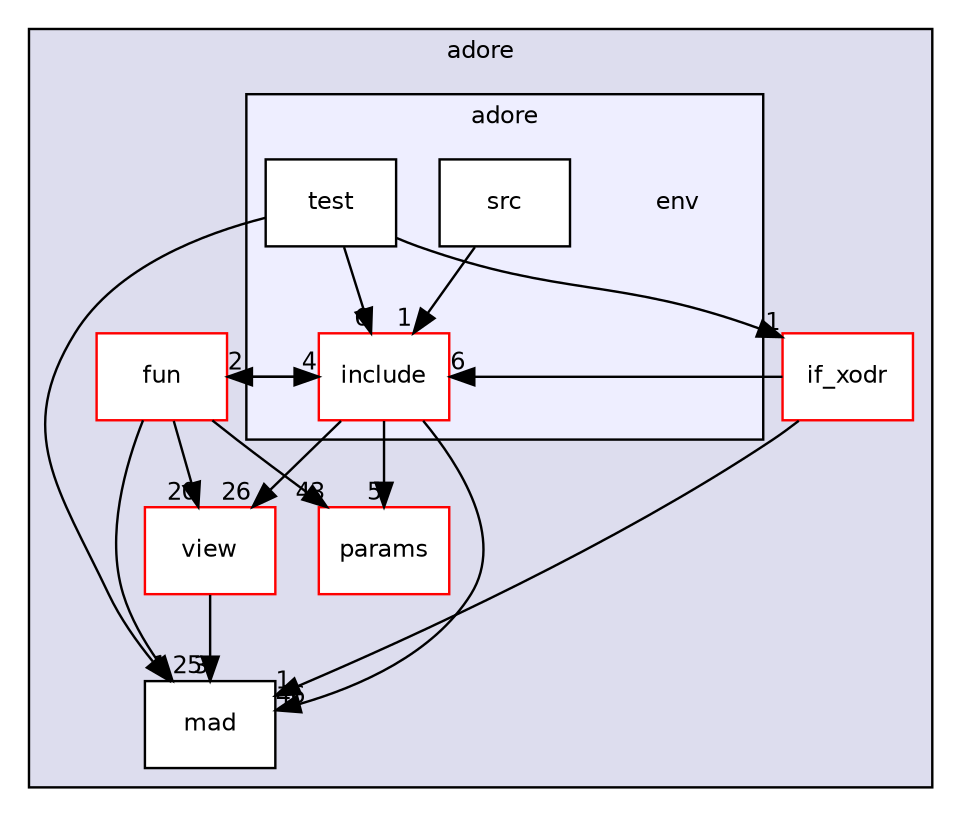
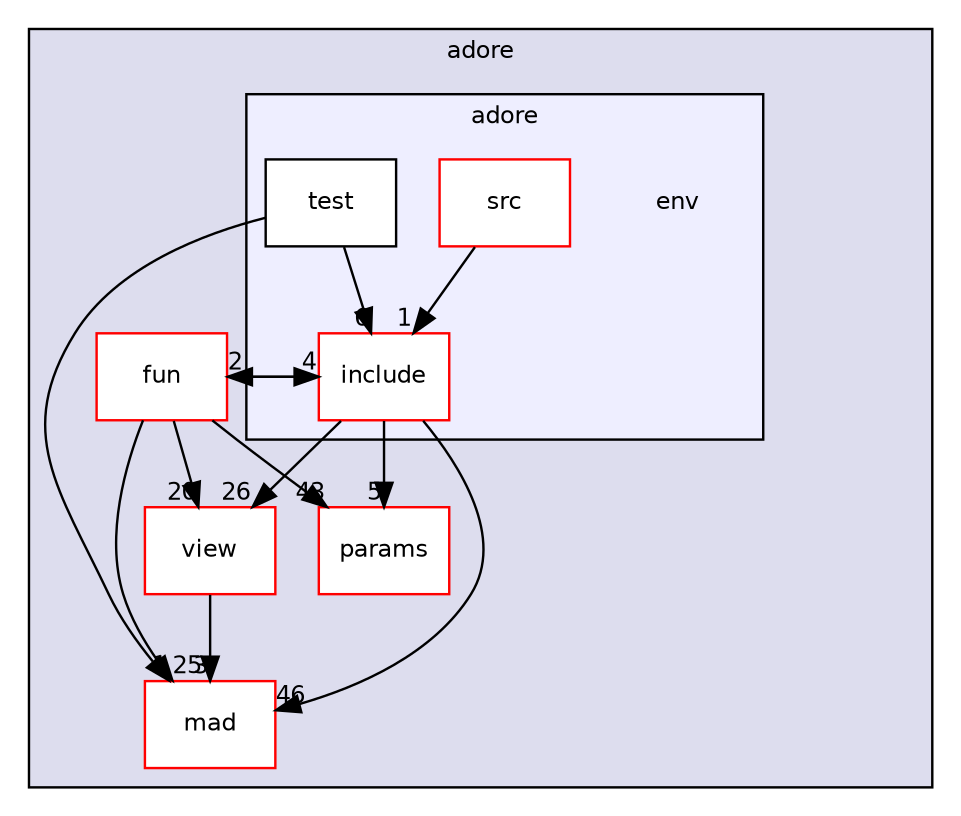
  digraph {
    compound=true
    node [fontname=Helvetica fontsize=10 shape=box color=red fillcolor=white style=filled]
    edge [headlabel=1 labeldistance=1.5 labelfontname=Helvetica labelfontsize=10]
    n1 [label=env shape=plaintext color="" fillcolor="" style=""]
    n2 [label=include]
-   n3 [label=src color=""]
+   n3 [label=src]
    n4 [label=test color=""]
    n5 [label=view]
-   n6 [color=black label=mad]
+   n6 [label=mad]
    n7 [label=params]
-   n8 [label=if_xodr]
    n9 [label=fun]
    subgraph cluster_1 {
      bgcolor="#ddddee"
      fontname=Helvetica
      fontsize=10
      label=adore
      pencolor=black
      n5
      n6
      n7
-     n8
      n9
      subgraph cluster_2 {
        bgcolor="#eeeeff"
        fontname=Helvetica
        fontsize=10
        pencolor=black
        n1
        n2
        n3
        n4
      }
    }
    n2 -> n5 [headlabel=26]
    n2 -> n6 [headlabel=46]
    n2 -> n7 [headlabel=5]
    n2 -> n9 [headlabel=2]
    n3 -> n2
    n4 -> n2 [headlabel=6]
    n4 -> n6
-   n4 -> n8
    n5 -> n6 [headlabel=3]
-   n8 -> n2 [headlabel=6]
-   n8 -> n6
    n9 -> n2 [headlabel=4]
    n9 -> n5 [headlabel=20]
    n9 -> n6 [headlabel=25]
    n9 -> n7 [headlabel=43]
  }
